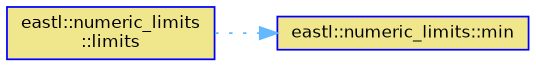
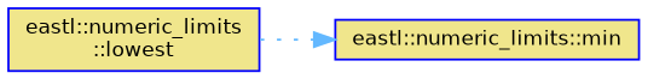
  digraph {
    rankdir=LR
    node [color=blue fillcolor=khaki fontname=Helvetica fontsize=10 shape=box style=filled]
-   n1 [fontcolor=black height=0.2 label="eastl::numeric_limits\l::limits" width=0.4]
+   n1 [fontcolor=black height=0.2 label="eastl::numeric_limits\l::lowest" width=0.4]
    n2 [height=0.2 label="eastl::numeric_limits::min" width=0.4]
    n1 -> n2 [color=steelblue1 fontname=Helvetica fontsize=10 labelfontname=Helvetica labelfontsize=10 style=dotted]
  }
